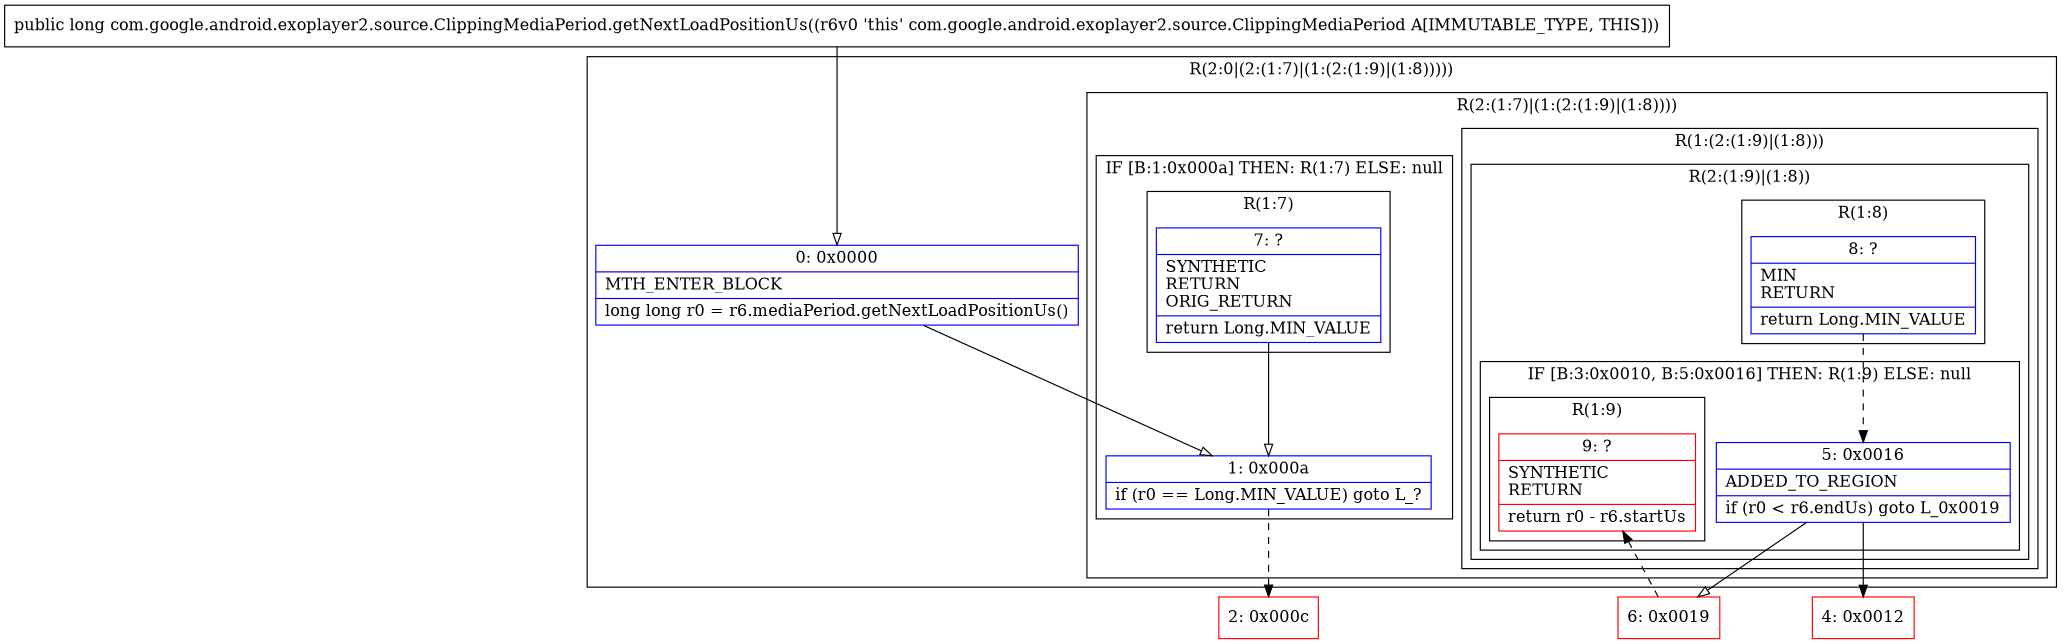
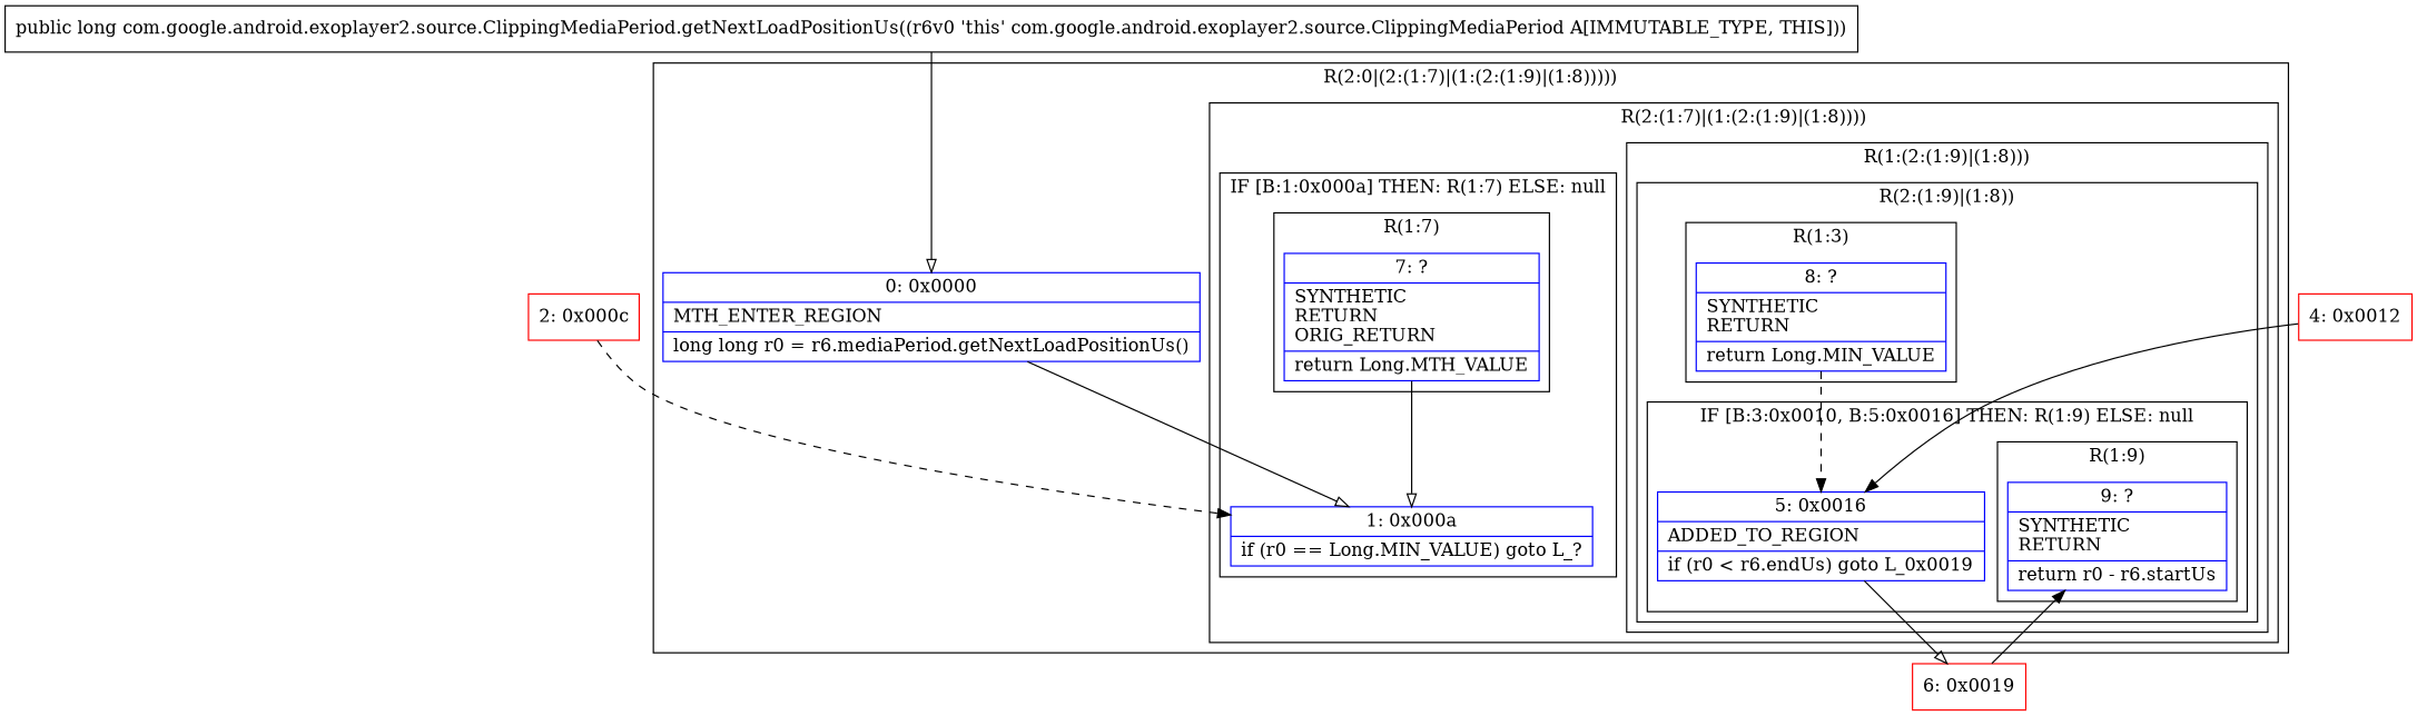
  digraph {
    node [color=blue shape=record]
    edge [arrowhead=onormal]
-   n1 [label="{7\:\ ?|SYNTHETIC\lRETURN\lORIG_RETURN\l|return Long.MIN_VALUE\l}"]
+   n1 [label="{7\:\ ?|SYNTHETIC\lRETURN\lORIG_RETURN\l|return Long.MTH_VALUE\l}"]
    n2 [label="{1\:\ 0x000a|if (r0 == Long.MIN_VALUE) goto L_?\l}"]
-   n3 [color=red label="{9\:\ ?|SYNTHETIC\lRETURN\l|return r0 \- r6.startUs\l}"]
+   n3 [label="{9\:\ ?|SYNTHETIC\lRETURN\l|return r0 \- r6.startUs\l}"]
    n4 [label="{5\:\ 0x0016|ADDED_TO_REGION\l|if (r0 \< r6.endUs) goto L_0x0019\l}"]
-   n5 [label="{8\:\ ?|MIN\lRETURN\l|return Long.MIN_VALUE\l}"]
-   n6 [label="{0\:\ 0x0000|MTH_ENTER_BLOCK\l|long long r0 = r6.mediaPeriod.getNextLoadPositionUs()\l}"]
+   n5 [label="{8\:\ ?|SYNTHETIC\lRETURN\l|return Long.MIN_VALUE\l}"]
+   n6 [label="{0\:\ 0x0000|MTH_ENTER_REGION\l|long long r0 = r6.mediaPeriod.getNextLoadPositionUs()\l}"]
    n7 [color=red label="{2\:\ 0x000c}"]
    n8 [color=red label="{6\:\ 0x0019}"]
    n9 [color=red label="{4\:\ 0x0012}"]
    n10 [label="{public long com.google.android.exoplayer2.source.ClippingMediaPeriod.getNextLoadPositionUs((r6v0 'this' com.google.android.exoplayer2.source.ClippingMediaPeriod A[IMMUTABLE_TYPE, THIS])) }" color=""]
    subgraph cluster_1 {
      label="R(2:0|(2:(1:7)|(1:(2:(1:9)|(1:8)))))"
      n6
      subgraph cluster_2 {
        label="R(2:(1:7)|(1:(2:(1:9)|(1:8))))"
        subgraph cluster_3 {
          label="IF [B:1:0x000a] THEN: R(1:7) ELSE: null"
          n2
          subgraph cluster_4 {
            label="R(1:7)"
            n1
          }
        }
        subgraph cluster_5 {
          label="R(1:(2:(1:9)|(1:8)))"
          subgraph cluster_6 {
            label="R(2:(1:9)|(1:8))"
            subgraph cluster_7 {
              label="IF [B:3:0x0010, B:5:0x0016] THEN: R(1:9) ELSE: null"
              n4
              subgraph cluster_8 {
                label="R(1:9)"
                n3
              }
            }
            subgraph cluster_9 {
-             label="R(1:8)"
+             label="R(1:3)"
              n5
            }
          }
        }
      }
    }
    n1 -> n2
-   n2 -> n7 [arrowhead=normal style=dashed]
+   n7 -> n2 [arrowhead=normal style=dashed]
    n4 -> n8
    n5 -> n4 [arrowhead=normal style=dashed]
    n6 -> n2
-   n8 -> n3 [arrowhead=normal style=dashed]
-   n4 -> n9 [arrowhead=normal]
+   n8 -> n3 [arrowhead=normal]
+   n9 -> n4 [arrowhead=normal]
    n10 -> n6
  }
